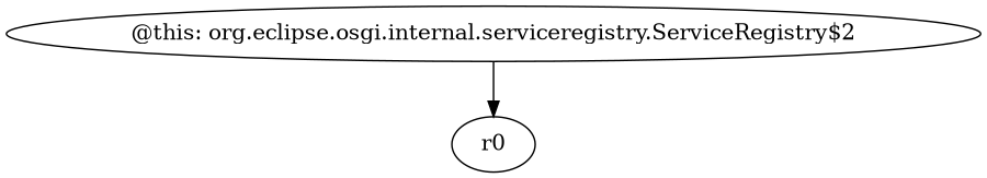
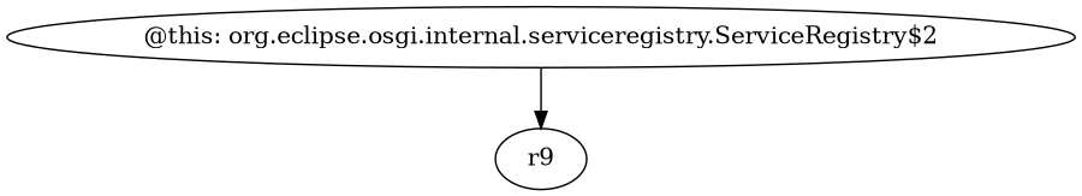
  digraph {
    n1 [label="@this: org.eclipse.osgi.internal.serviceregistry.ServiceRegistry$2"]
-   n2 [label=r0]
+   n2 [label=r9]
    n1 -> n2
  }
